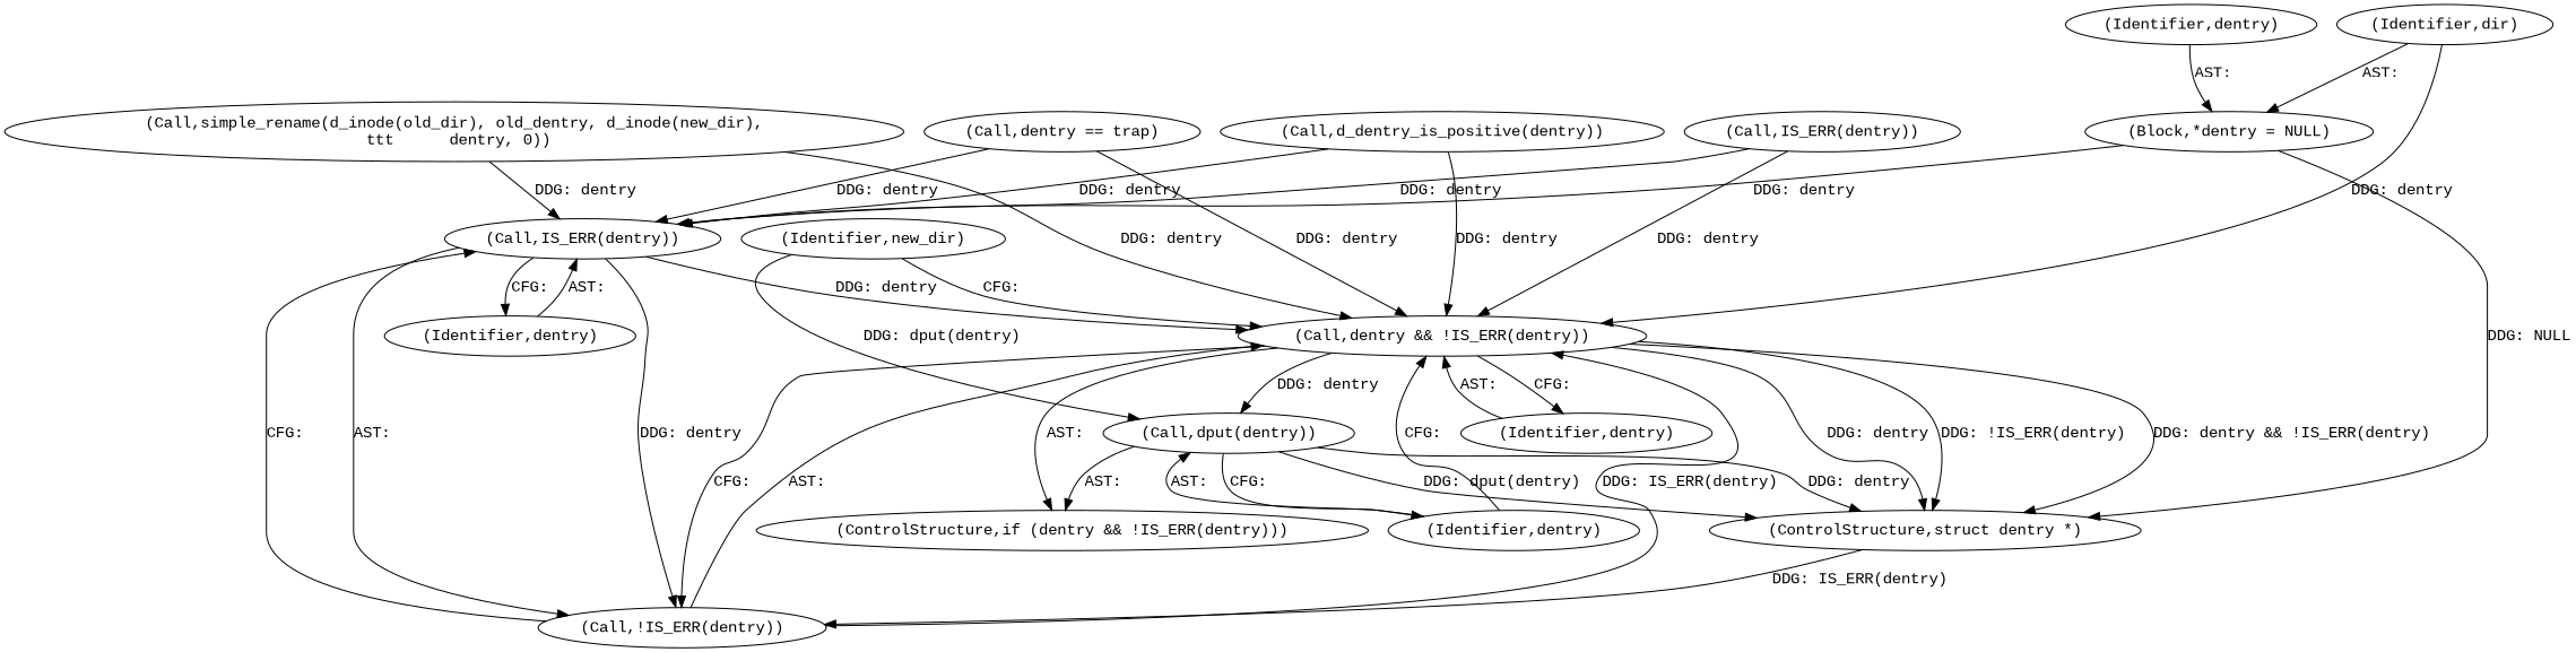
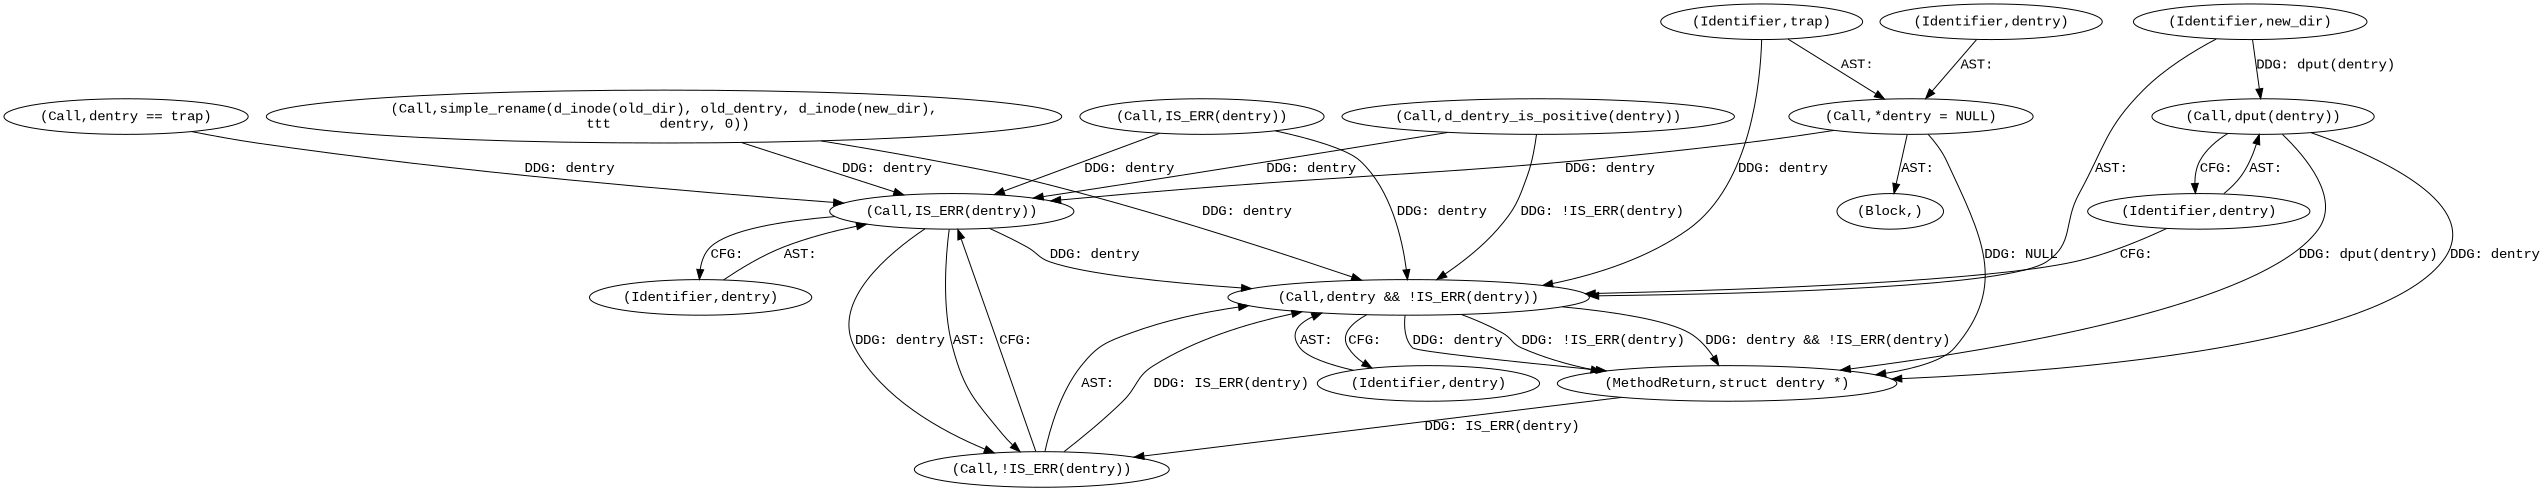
  digraph {
    fontname="Liberation Mono"
    node [fontname="Liberation Mono"]
    edge [fontname="Liberation Mono"]
-   n1 [label="(Block,*dentry = NULL)"]
+   n1 [label="(Call,*dentry = NULL)"]
    n2 [label="(Call,IS_ERR(dentry))"]
-   n3 [label="(ControlStructure,struct dentry *)"]
+   n3 [label="(MethodReturn,struct dentry *)"]
+   n4 [label="(Block,)"]
    n5 [label="(Call,dentry && !IS_ERR(dentry))"]
    n6 [label="(Call,dput(dentry))"]
    n7 [label="(Call,!IS_ERR(dentry))"]
-   n8 [label="(ControlStructure,if (dentry && !IS_ERR(dentry)))"]
    n9 [label="(Identifier,dentry)"]
    n10 [label="(Identifier,dentry)"]
    n11 [label="(Identifier,dentry)"]
    n12 [label="(Call,simple_rename(d_inode(old_dir), old_dentry, d_inode(new_dir),\n \t\t\t      dentry, 0))"]
-   n13 [label="(Identifier,dir)"]
+   n13 [label="(Identifier,trap)"]
    n14 [label="(Call,d_dentry_is_positive(dentry))"]
    n15 [label="(Identifier,new_dir)"]
    n16 [label="(Identifier,dentry)"]
    n17 [label="(Call,dentry == trap)"]
    n18 [label="(Call,IS_ERR(dentry))"]
    n1 -> n2 [label="DDG: dentry"]
    n1 -> n3 [label="DDG: NULL"]
+   n1 -> n4 [label="AST: "]
    n2 -> n5 [label="DDG: dentry"]
    n2 -> n7 [label="AST: "]
    n2 -> n7 [label="DDG: dentry"]
    n2 -> n10 [label="CFG: "]
    n3 -> n7 [label="DDG: IS_ERR(dentry)"]
    n5 -> n3 [label="DDG: dentry && !IS_ERR(dentry)"]
    n5 -> n3 [label="DDG: dentry"]
    n5 -> n3 [label="DDG: !IS_ERR(dentry)"]
-   n5 -> n6 [label="DDG: dentry"]
-   n5 -> n7 [label="CFG: "]
-   n5 -> n8 [label="AST: "]
    n5 -> n9 [label="CFG: "]
    n6 -> n3 [label="DDG: dput(dentry)"]
    n6 -> n3 [label="DDG: dentry"]
-   n6 -> n8 [label="AST: "]
    n6 -> n11 [label="CFG: "]
    n7 -> n2 [label="CFG: "]
    n7 -> n5 [label="AST: "]
    n7 -> n5 [label="DDG: IS_ERR(dentry)"]
    n9 -> n5 [label="AST: "]
    n10 -> n2 [label="AST: "]
    n11 -> n5 [label="CFG: "]
    n11 -> n6 [label="AST: "]
    n12 -> n2 [label="DDG: dentry"]
    n12 -> n5 [label="DDG: dentry"]
    n13 -> n1 [label="AST: "]
    n13 -> n5 [label="DDG: dentry"]
    n14 -> n2 [label="DDG: dentry"]
-   n14 -> n5 [label="DDG: dentry"]
-   n15 -> n5 [label="CFG: "]
+   n14 -> n5 [label="DDG: !IS_ERR(dentry)"]
+   n15 -> n5 [label="AST: "]
    n15 -> n6 [label="DDG: dput(dentry)"]
    n16 -> n1 [label="AST: "]
    n17 -> n2 [label="DDG: dentry"]
-   n17 -> n5 [label="DDG: dentry"]
    n18 -> n2 [label="DDG: dentry"]
    n18 -> n5 [label="DDG: dentry"]
  }
